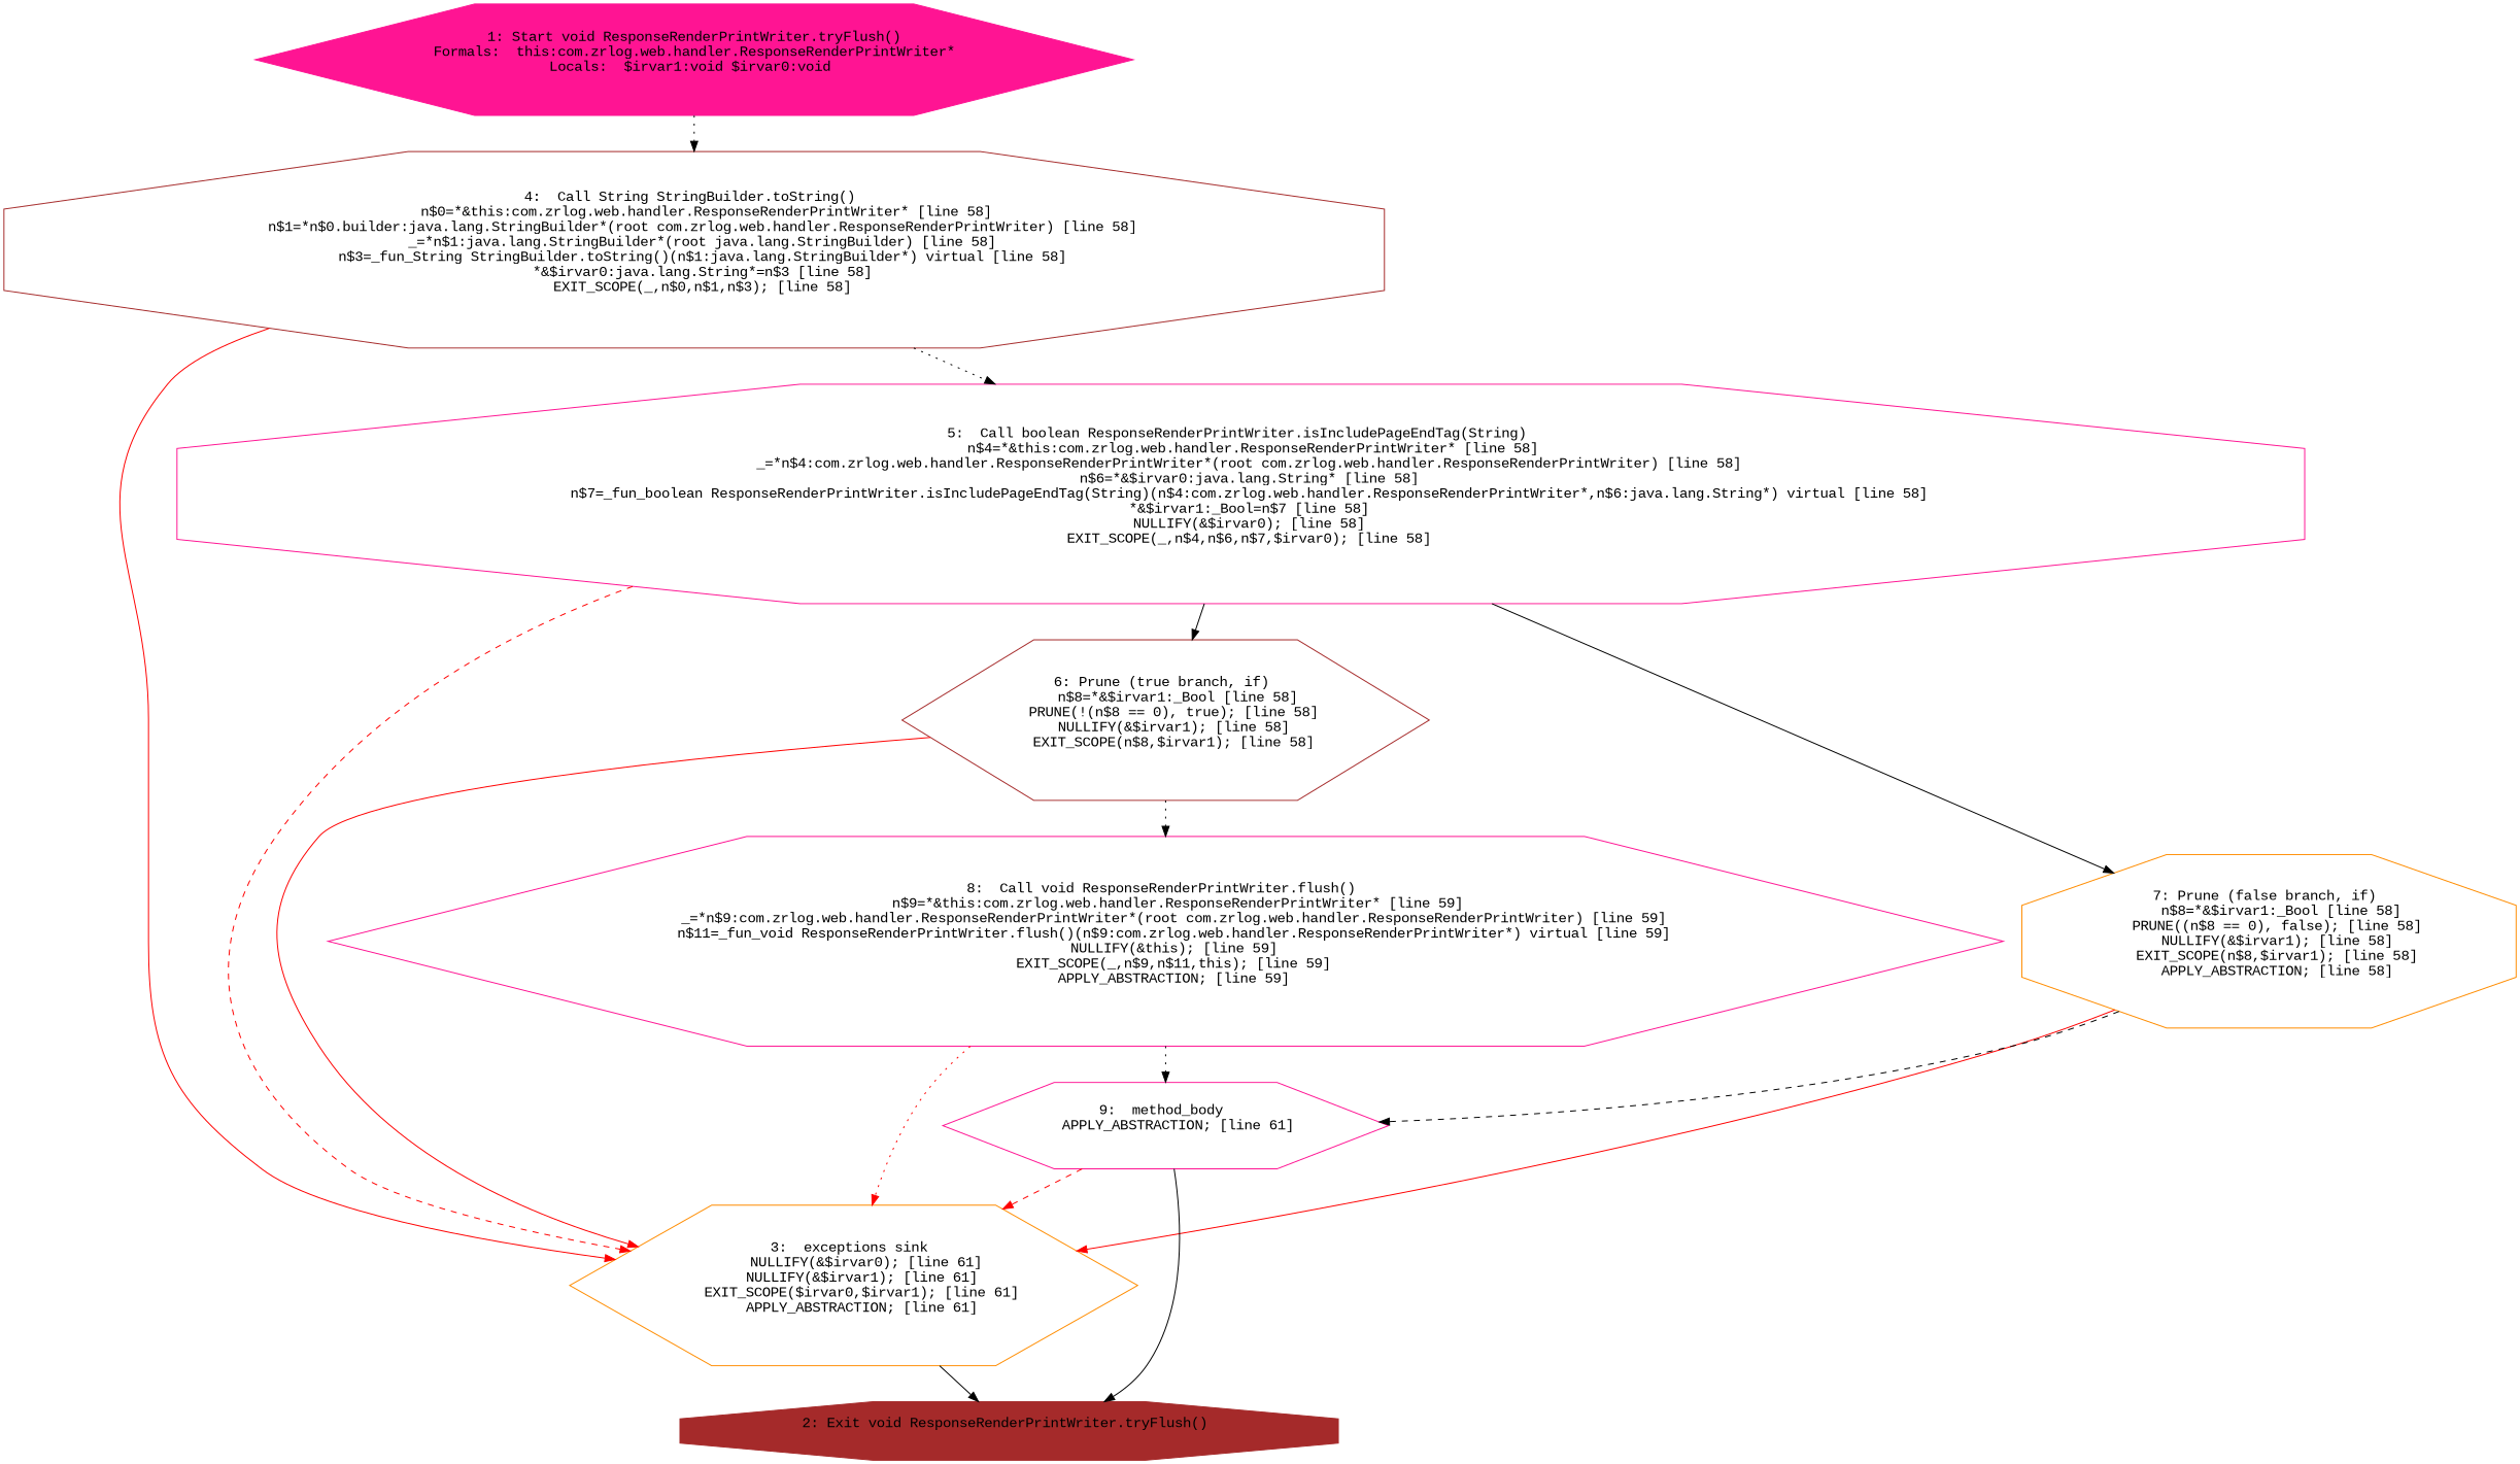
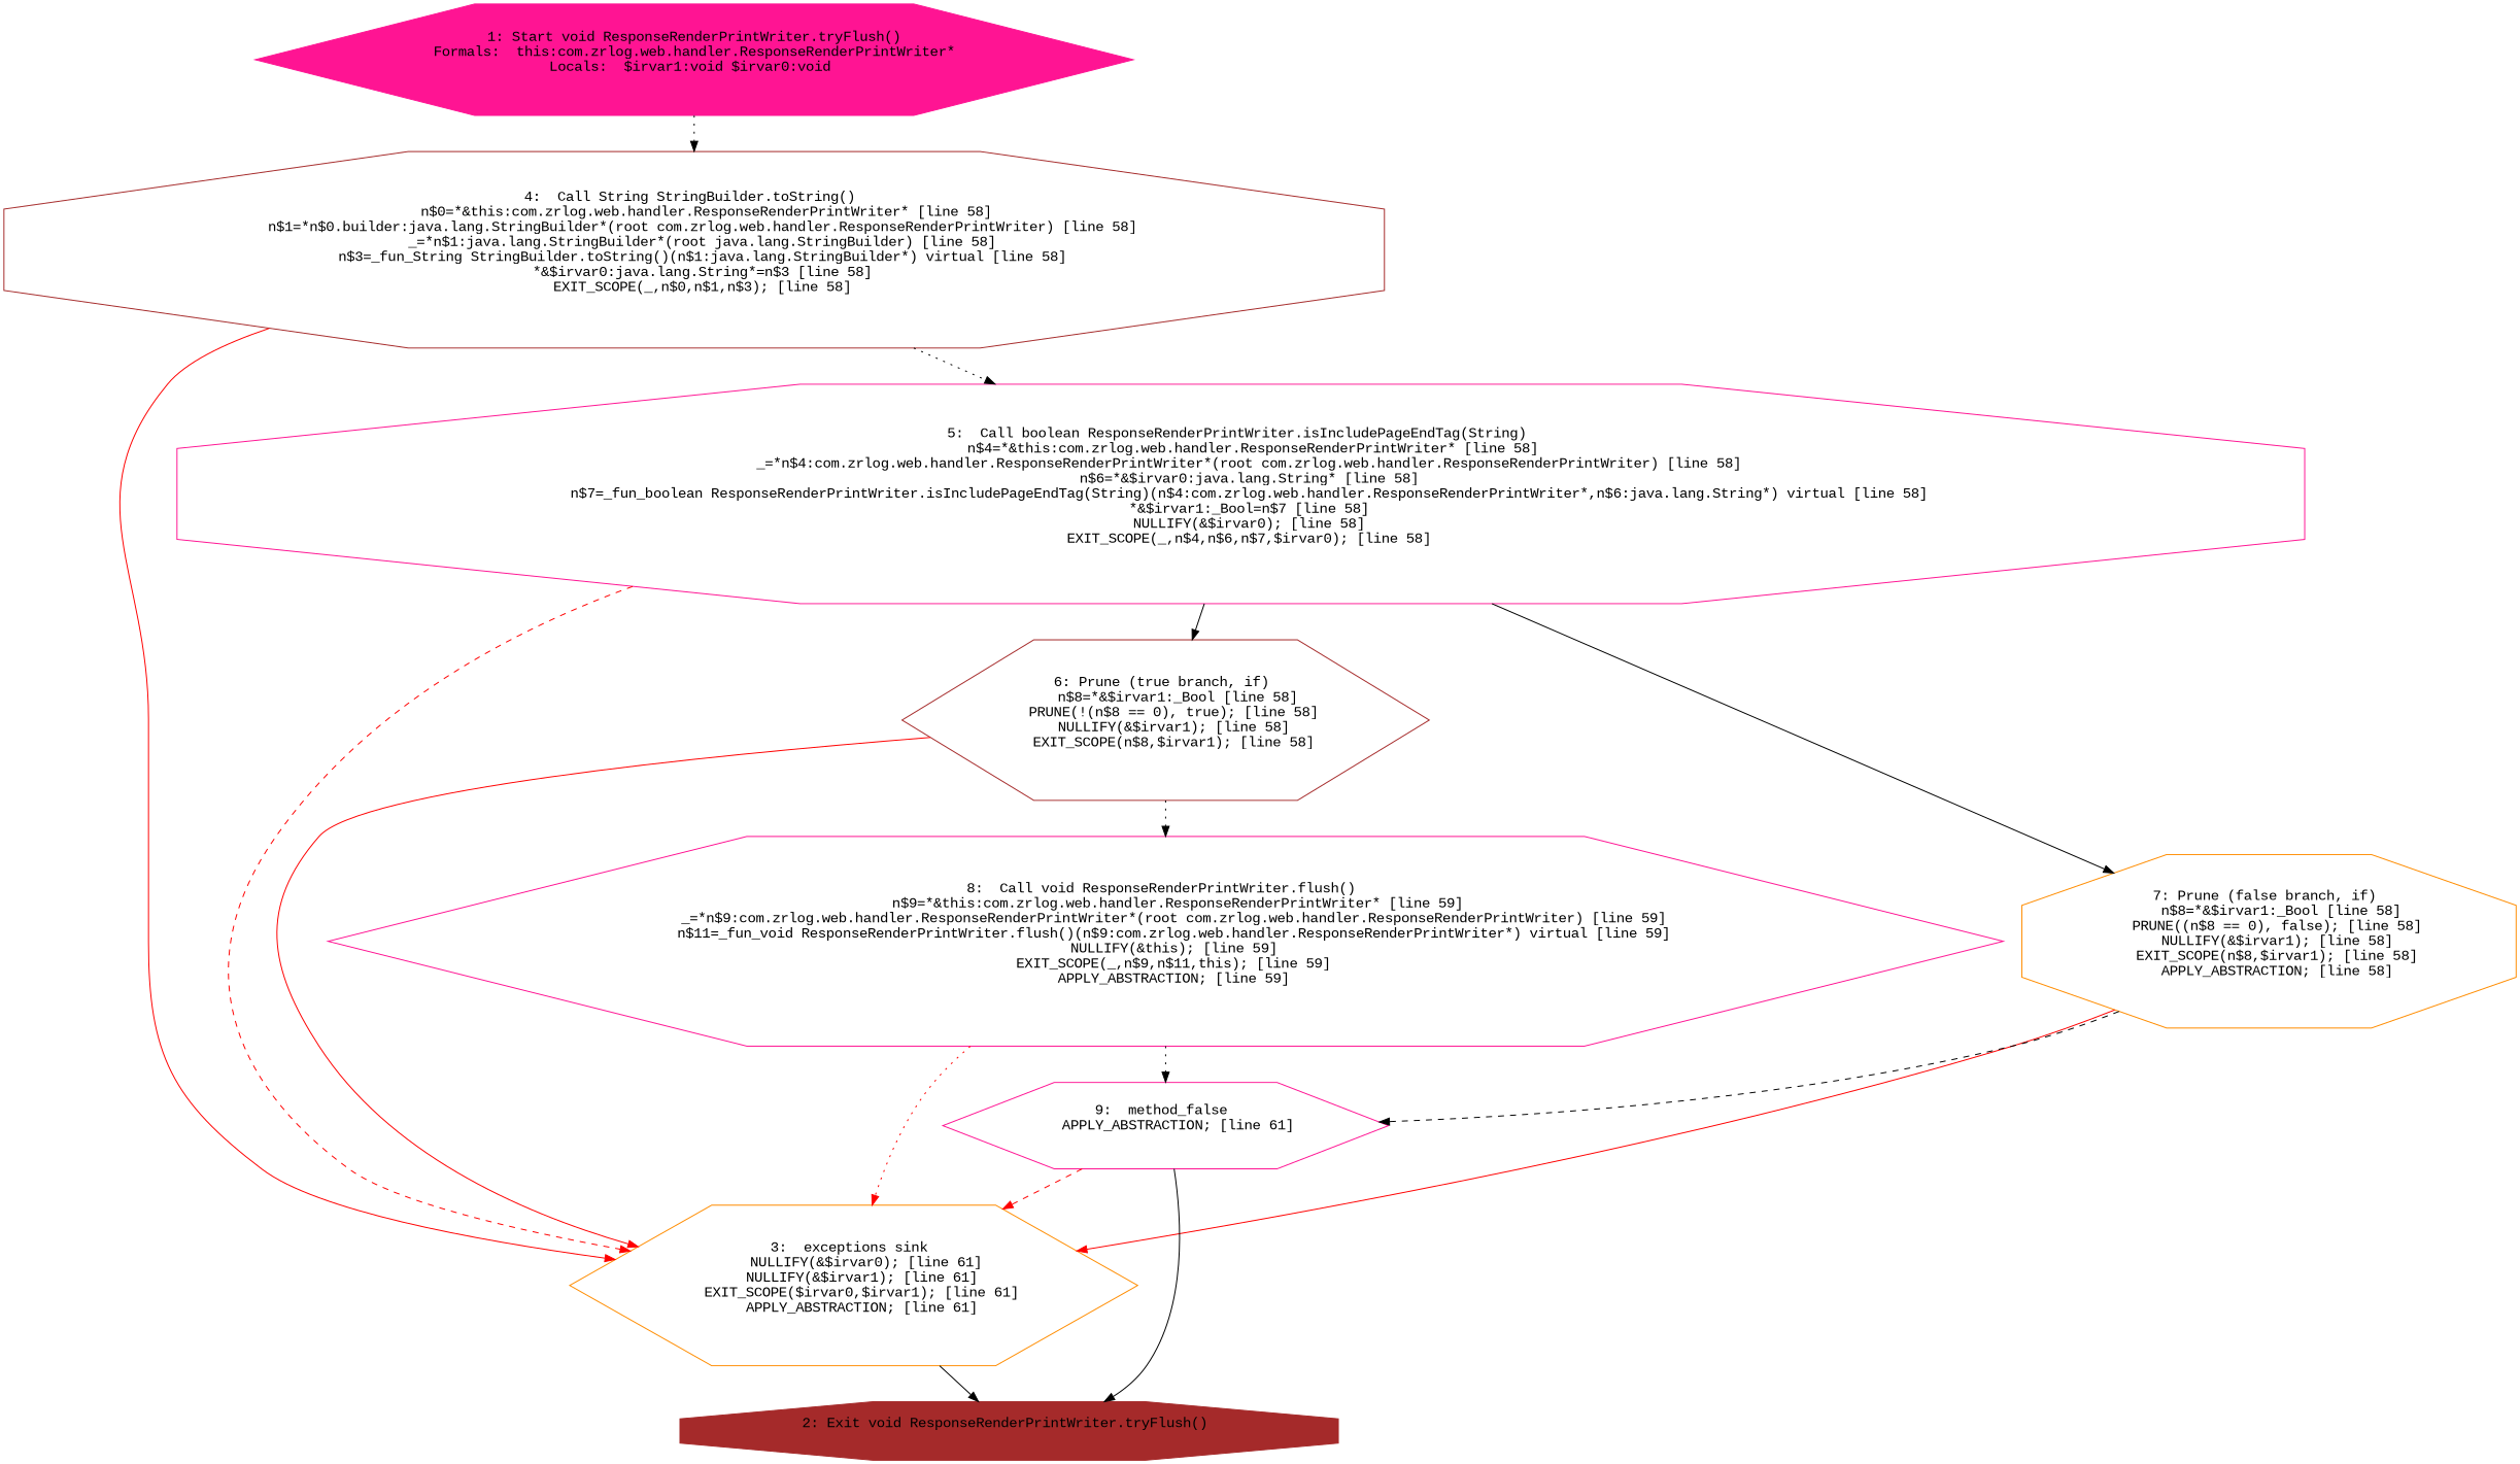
  digraph {
    fontname="Liberation Mono"
    node [color=deeppink shape=hexagon fontname="Liberation Mono"]
    edge [style=solid fontname="Liberation Mono"]
    n1 [label="1: Start void ResponseRenderPrintWriter.tryFlush()\nFormals:  this:com.zrlog.web.handler.ResponseRenderPrintWriter*\nLocals:  $irvar1:void $irvar0:void \n  " style=filled]
    n2 [label="4:  Call String StringBuilder.toString() \n   n$0=*&this:com.zrlog.web.handler.ResponseRenderPrintWriter* [line 58]\n  n$1=*n$0.builder:java.lang.StringBuilder*(root com.zrlog.web.handler.ResponseRenderPrintWriter) [line 58]\n  _=*n$1:java.lang.StringBuilder*(root java.lang.StringBuilder) [line 58]\n  n$3=_fun_String StringBuilder.toString()(n$1:java.lang.StringBuilder*) virtual [line 58]\n  *&$irvar0:java.lang.String*=n$3 [line 58]\n  EXIT_SCOPE(_,n$0,n$1,n$3); [line 58]\n " shape=octagon color=brown]
    n3 [label="3:  exceptions sink \n   NULLIFY(&$irvar0); [line 61]\n  NULLIFY(&$irvar1); [line 61]\n  EXIT_SCOPE($irvar0,$irvar1); [line 61]\n  APPLY_ABSTRACTION; [line 61]\n " color=darkorange]
    n4 [label="5:  Call boolean ResponseRenderPrintWriter.isIncludePageEndTag(String) \n   n$4=*&this:com.zrlog.web.handler.ResponseRenderPrintWriter* [line 58]\n  _=*n$4:com.zrlog.web.handler.ResponseRenderPrintWriter*(root com.zrlog.web.handler.ResponseRenderPrintWriter) [line 58]\n  n$6=*&$irvar0:java.lang.String* [line 58]\n  n$7=_fun_boolean ResponseRenderPrintWriter.isIncludePageEndTag(String)(n$4:com.zrlog.web.handler.ResponseRenderPrintWriter*,n$6:java.lang.String*) virtual [line 58]\n  *&$irvar1:_Bool=n$7 [line 58]\n  NULLIFY(&$irvar0); [line 58]\n  EXIT_SCOPE(_,n$4,n$6,n$7,$irvar0); [line 58]\n " shape=octagon]
    n5 [color=brown label="2: Exit void ResponseRenderPrintWriter.tryFlush() \n  " style=filled shape=octagon]
    n6 [label="6: Prune (true branch, if) \n   n$8=*&$irvar1:_Bool [line 58]\n  PRUNE(!(n$8 == 0), true); [line 58]\n  NULLIFY(&$irvar1); [line 58]\n  EXIT_SCOPE(n$8,$irvar1); [line 58]\n " color=brown]
    n7 [label="7: Prune (false branch, if) \n   n$8=*&$irvar1:_Bool [line 58]\n  PRUNE((n$8 == 0), false); [line 58]\n  NULLIFY(&$irvar1); [line 58]\n  EXIT_SCOPE(n$8,$irvar1); [line 58]\n  APPLY_ABSTRACTION; [line 58]\n " shape=octagon color=darkorange]
    n8 [label="8:  Call void ResponseRenderPrintWriter.flush() \n   n$9=*&this:com.zrlog.web.handler.ResponseRenderPrintWriter* [line 59]\n  _=*n$9:com.zrlog.web.handler.ResponseRenderPrintWriter*(root com.zrlog.web.handler.ResponseRenderPrintWriter) [line 59]\n  n$11=_fun_void ResponseRenderPrintWriter.flush()(n$9:com.zrlog.web.handler.ResponseRenderPrintWriter*) virtual [line 59]\n  NULLIFY(&this); [line 59]\n  EXIT_SCOPE(_,n$9,n$11,this); [line 59]\n  APPLY_ABSTRACTION; [line 59]\n "]
-   n9 [label="9:  method_body \n   APPLY_ABSTRACTION; [line 61]\n "]
+   n9 [label="9:  method_false \n   APPLY_ABSTRACTION; [line 61]\n "]
    n1 -> n2 [style=dotted]
    n2 -> n3 [color=red]
    n2 -> n4 [style=dotted]
    n3 -> n5
    n4 -> n3 [color=red style=dashed]
    n4 -> n6
    n4 -> n7
    n6 -> n3 [color=red]
    n6 -> n8 [style=dotted]
    n7 -> n3 [color=red]
    n7 -> n9 [style=dashed]
    n8 -> n3 [color=red style=dotted]
    n8 -> n9 [style=dotted]
    n9 -> n3 [color=red style=dashed]
    n9 -> n5
  }
